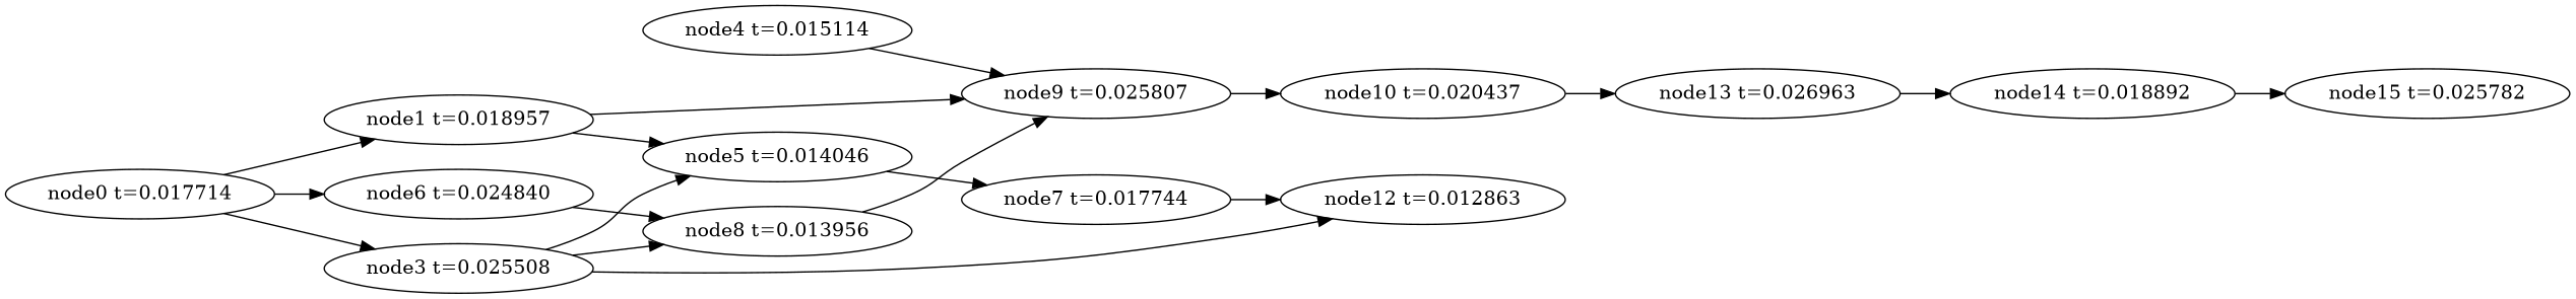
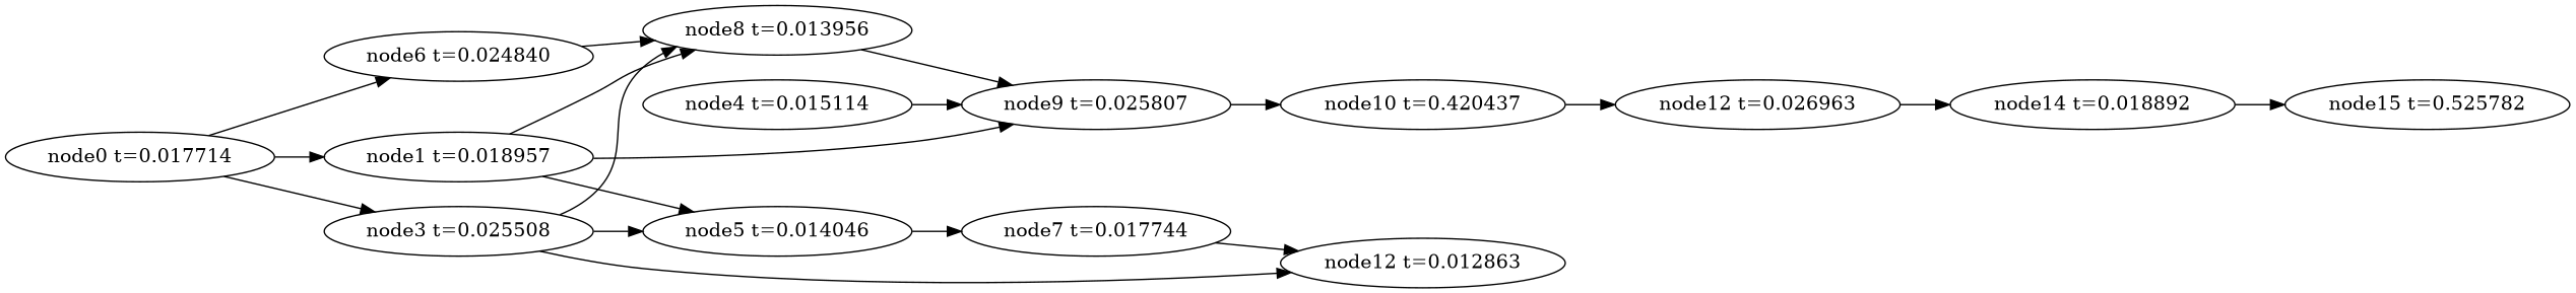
  digraph {
    rankdir=LR
-   n1 [label="node15 t=0.025782"]
+   n1 [label="node15 t=0.525782"]
    n2 [label="node14 t=0.018892"]
-   n3 [label="node13 t=0.026963"]
+   n3 [label="node12 t=0.026963"]
    n4 [label="node12 t=0.012863"]
-   n5 [label="node10 t=0.020437"]
+   n5 [label="node10 t=0.420437"]
    n6 [label="node9 t=0.025807"]
    n7 [label="node8 t=0.013956"]
    n8 [label="node7 t=0.017744"]
    n9 [label="node6 t=0.024840"]
    n10 [label="node5 t=0.014046"]
    n11 [label="node4 t=0.015114"]
    n12 [label="node3 t=0.025508"]
    n13 [label="node1 t=0.018957"]
    n14 [label="node0 t=0.017714"]
    n2 -> n1
    n3 -> n2
    n5 -> n3
    n6 -> n5
    n7 -> n6
    n8 -> n4
    n9 -> n7
    n10 -> n8
    n11 -> n6
    n12 -> n4
    n12 -> n7
    n12 -> n10
    n13 -> n6
+   n13 -> n7
    n13 -> n10
    n14 -> n9
    n14 -> n12
    n14 -> n13
  }
